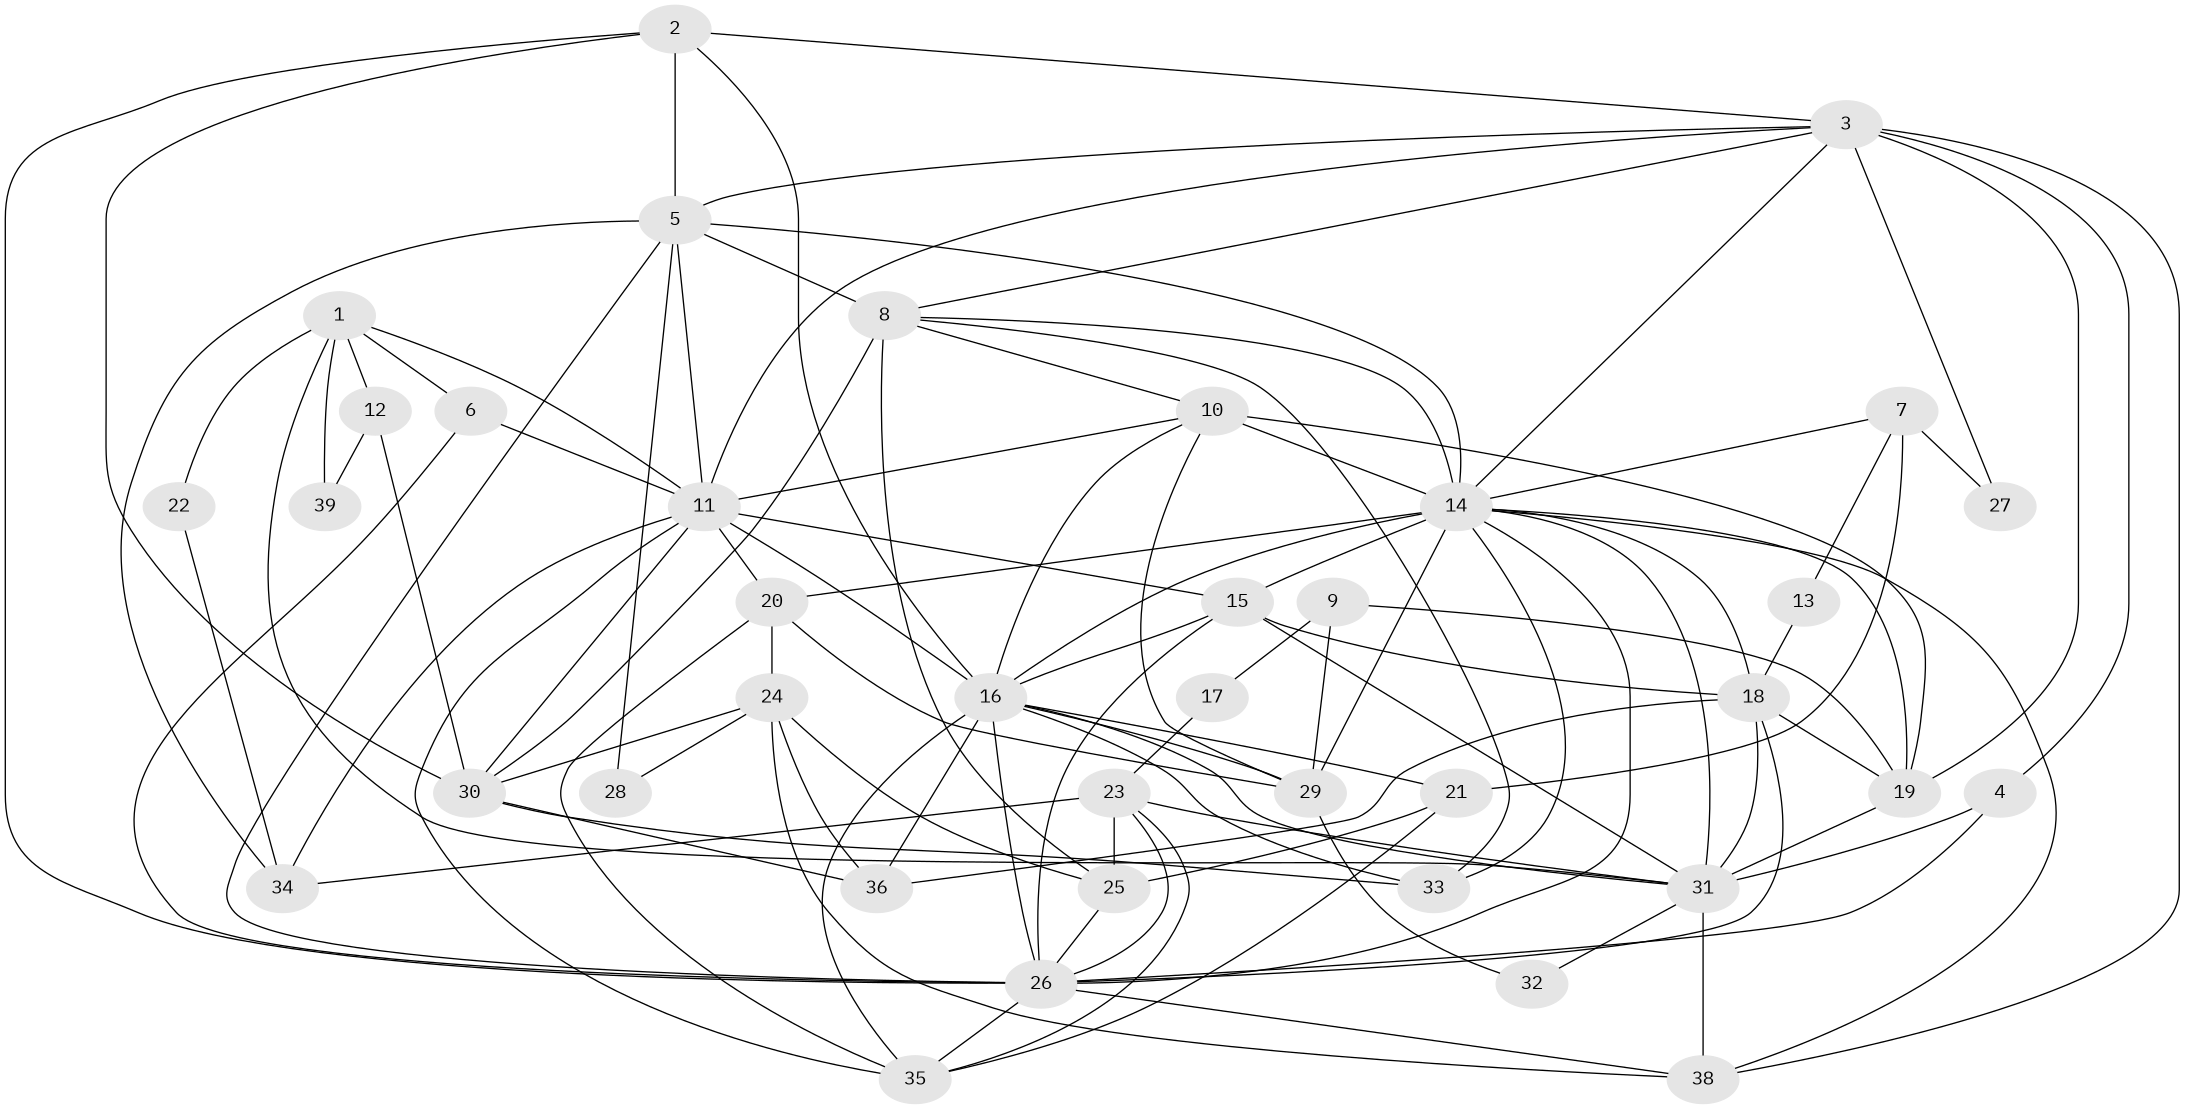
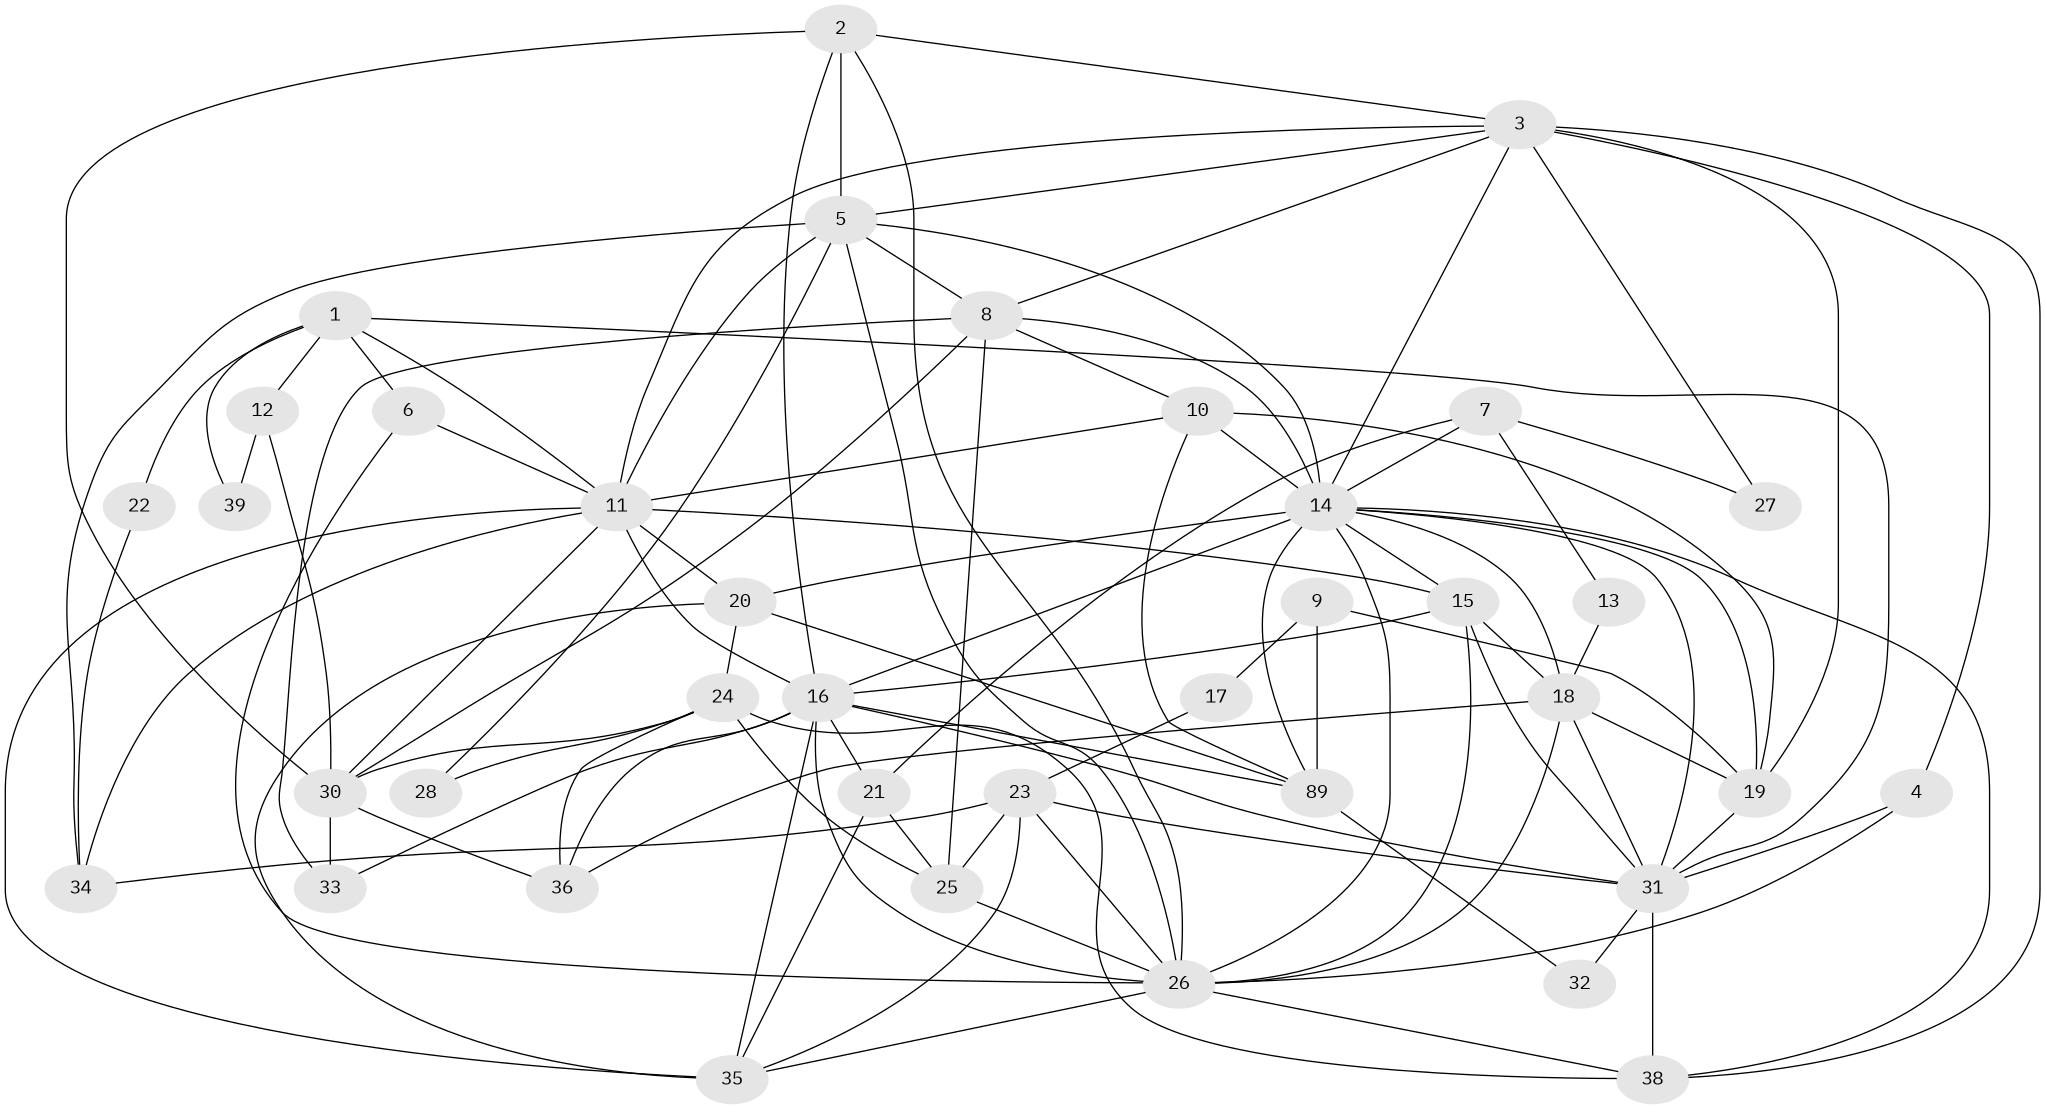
  graph {
    fontname="IBM Plex Mono"
    node [color=gray90 fontname="IBM Plex Mono" style=filled]
    edge [fontname="IBM Plex Mono" weight=1.0]
    1
    6
    11
    12
    22
    31
    39
    26
    16
    30
    34
    15
    20
    35
    38
    32
    2
    3
    5
    4
    8
    14
    19
    27
    28
    21
    33
-   29
+   29 [label=89]
    36
    10
    25
    18
    7
    13
    9
    17
    23
    24
    1 -- 6
    1 -- 11
    1 -- 12
    1 -- 22
    1 -- 31
    1 -- 39
    6 -- 11
    6 -- 26
    11 -- 16 [weight=2.0]
    11 -- 30
    11 -- 34
    11 -- 15
    11 -- 20
    11 -- 35
    12 -- 39
    12 -- 30
    22 -- 34
    31 -- 38
    31 -- 32
    26 -- 35
    26 -- 38
    16 -- 31
    16 -- 26 [weight=3.0]
    16 -- 35
    16 -- 21 [weight=2.0]
    16 -- 33
    16 -- 29
    16 -- 36
    30 -- 33 [weight=2.0]
    30 -- 36
    15 -- 31
    15 -- 26 [weight=2.0]
    15 -- 16
    15 -- 18
    20 -- 35
    20 -- 29
    20 -- 24
    2 -- 26
    2 -- 16
    2 -- 30
    2 -- 3
    2 -- 5
    3 -- 11
    3 -- 38
    3 -- 5
    3 -- 4
    3 -- 8
    3 -- 14
    3 -- 19 [weight=2.0]
    3 -- 27
    5 -- 11
    5 -- 26
    5 -- 34
    5 -- 8 [weight=3.0]
    5 -- 14
    5 -- 28
    4 -- 31
    4 -- 26
    8 -- 30 [weight=2.0]
    8 -- 14
    8 -- 33
    8 -- 10
    8 -- 25
    14 -- 31
    14 -- 26
    14 -- 16 [weight=2.0]
    14 -- 15 [weight=2.0]
    14 -- 20 [weight=2.0]
    14 -- 38
    14 -- 19
-   14 -- 33
    14 -- 29 [weight=2.0]
    14 -- 18 [weight=2.0]
    19 -- 31
    21 -- 35
    21 -- 25
    29 -- 32
    10 -- 11
-   10 -- 16
    10 -- 14 [weight=3.0]
    10 -- 19 [weight=2.0]
    10 -- 29 [weight=2.0]
    25 -- 26
    18 -- 31
    18 -- 26
    18 -- 19
    18 -- 36
    7 -- 14
    7 -- 27
    7 -- 21
    7 -- 13
    13 -- 18 [weight=2.0]
    9 -- 19
    9 -- 29
    9 -- 17
    17 -- 23
    23 -- 31
    23 -- 26 [weight=2.0]
    23 -- 34
    23 -- 35
    23 -- 25
    24 -- 30 [weight=2.0]
    24 -- 38
    24 -- 28
    24 -- 36
    24 -- 25
  }
